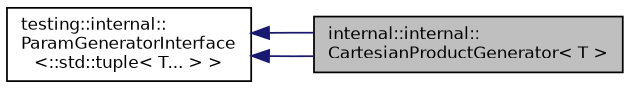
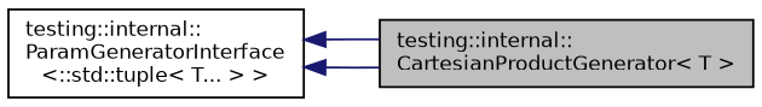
  digraph {
    rankdir=LR
    node [color=black fontname=Helvetica fontsize=10 shape=record style=filled]
    edge [color=midnightblue dir=back fontname=Helvetica fontsize=10 labelfontname=Helvetica labelfontsize=10 style=solid]
-   n1 [fillcolor=grey75 fontcolor=black height=0.2 label="internal::internal::\lCartesianProductGenerator\< T \>" width=0.4]
+   n1 [fillcolor=grey75 fontcolor=black height=0.2 label="testing::internal::\lCartesianProductGenerator\< T \>" width=0.4]
    n2 [fillcolor=white height=0.2 label="testing::internal::\lParamGeneratorInterface\l\<::std::tuple\< T... \> \>" width=0.4]
    n2 -> n1
    n2 -> n1
  }
